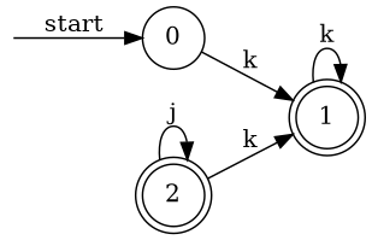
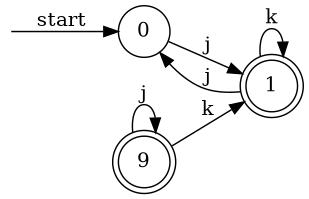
  digraph {
    rankdir=LR
    node [shape=doublecircle]
    __start [shape=point style=invis]
    0 [shape=circle]
    1
-   2
+   2 [label=9]
    __start -> 0 [label=start]
-   0 -> 1 [label=k]
+   0 -> 1 [label=j]
+   1 -> 0 [label=j]
    1 -> 1 [label=k]
    2 -> 1 [label=k]
    2 -> 2 [label=j]
  }
